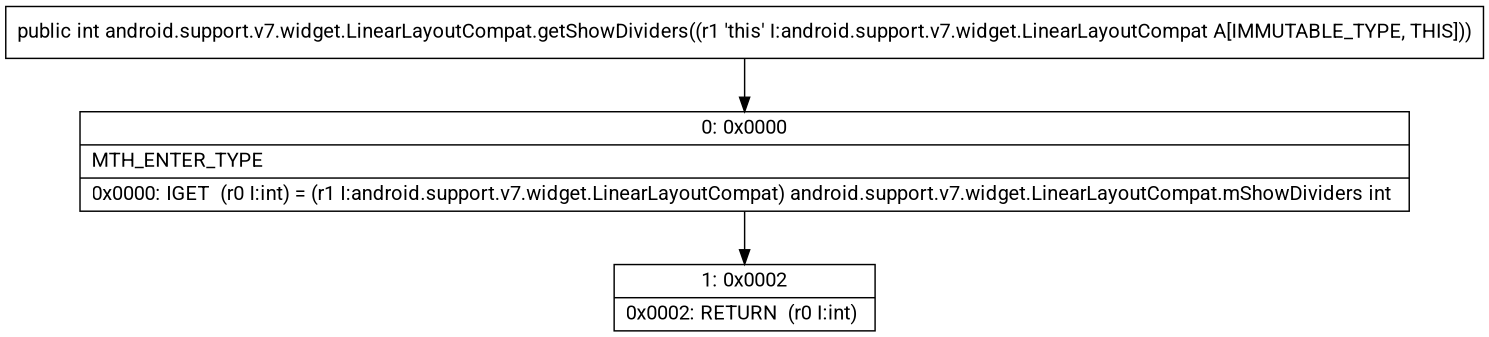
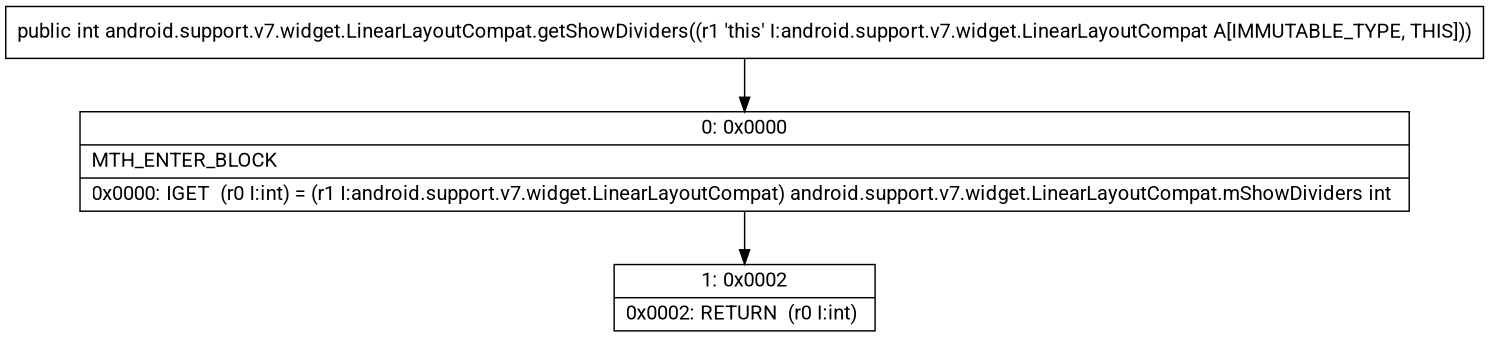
  digraph {
    fontname=Roboto
    node [shape=record fontname=Roboto]
    edge [fontname=Roboto]
-   n1 [label="{0\:\ 0x0000|MTH_ENTER_TYPE\l|0x0000: IGET  (r0 I:int) = (r1 I:android.support.v7.widget.LinearLayoutCompat) android.support.v7.widget.LinearLayoutCompat.mShowDividers int \l}"]
+   n1 [label="{0\:\ 0x0000|MTH_ENTER_BLOCK\l|0x0000: IGET  (r0 I:int) = (r1 I:android.support.v7.widget.LinearLayoutCompat) android.support.v7.widget.LinearLayoutCompat.mShowDividers int \l}"]
    n2 [label="{1\:\ 0x0002|0x0002: RETURN  (r0 I:int) \l}"]
    n3 [label="{public int android.support.v7.widget.LinearLayoutCompat.getShowDividers((r1 'this' I:android.support.v7.widget.LinearLayoutCompat A[IMMUTABLE_TYPE, THIS])) }"]
    n1 -> n2
    n3 -> n1
  }
